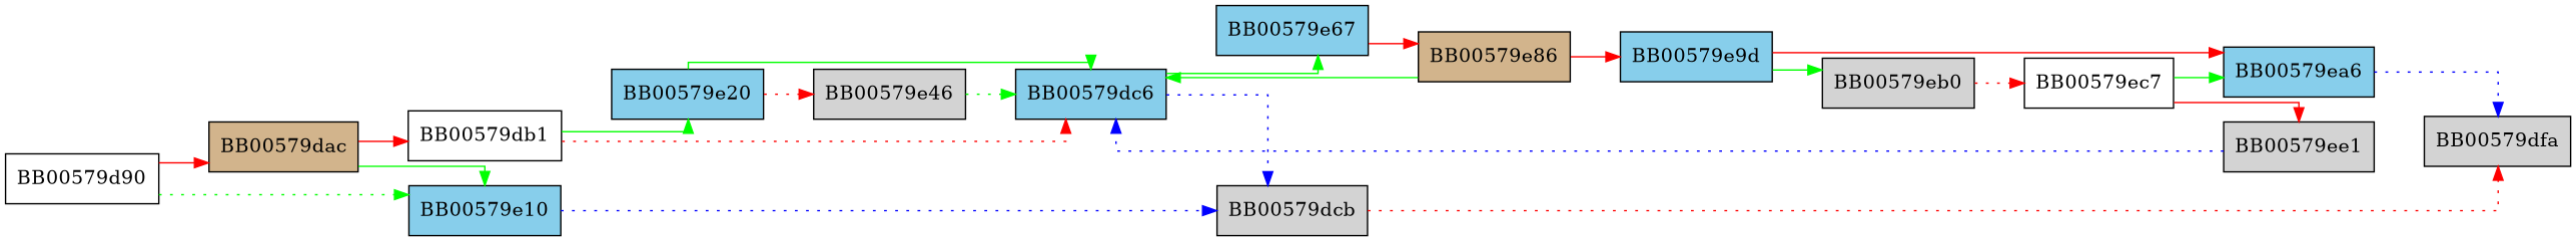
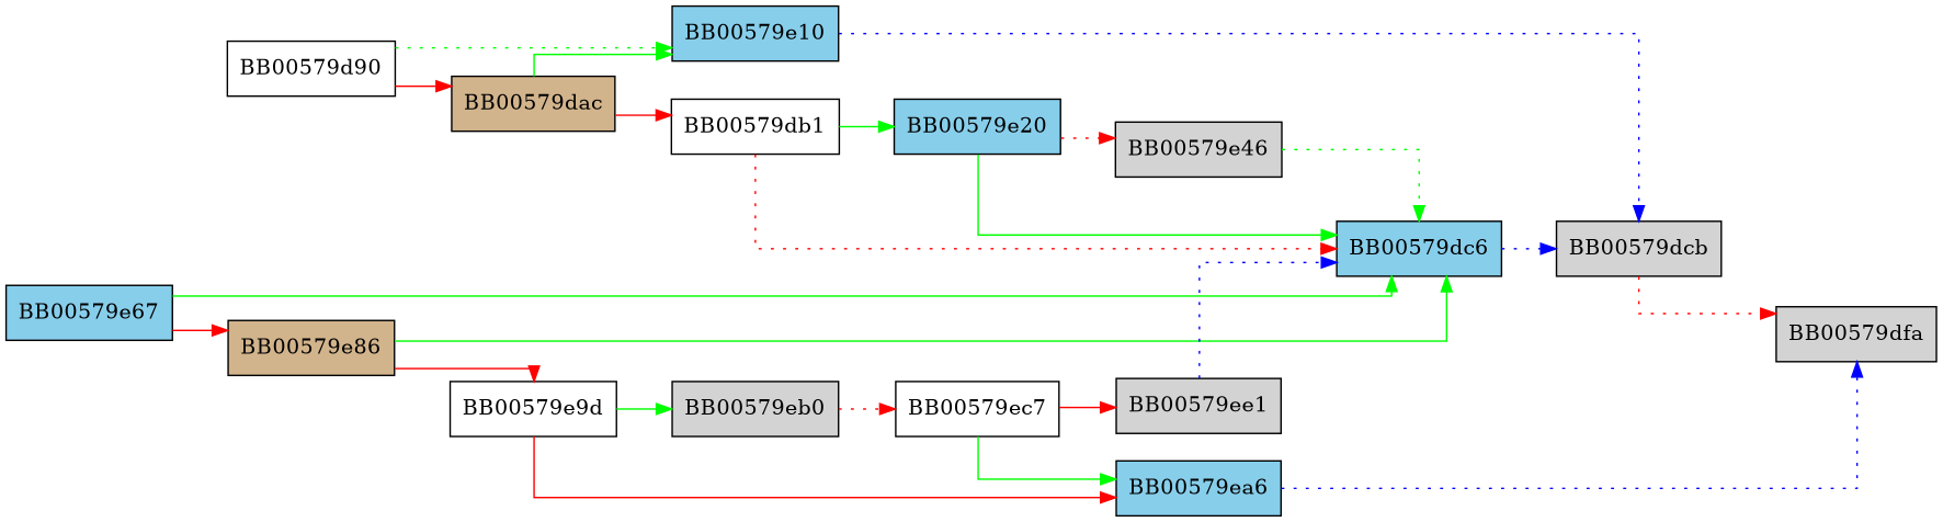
  digraph {
    rankdir=LR
    splines=ortho
    node [fillcolor=skyblue shape=box style=filled]
    edge [color=red style=solid]
    BB00579d90 [fillcolor=white]
    BB00579e10
    BB00579dac [fillcolor=tan]
    BB00579dcb [fillcolor=lightgrey]
    BB00579db1 [fillcolor=white]
    BB00579dfa [fillcolor=lightgrey]
    BB00579e20
    BB00579dc6
    BB00579e46 [fillcolor=lightgrey]
    BB00579e67
    BB00579e86 [fillcolor=tan]
-   BB00579e9d
+   BB00579e9d [fillcolor=white]
    BB00579eb0 [fillcolor=lightgrey]
    BB00579ea6
    BB00579ec7 [fillcolor=white]
    BB00579ee1 [fillcolor=lightgrey]
    BB00579d90 -> BB00579e10 [color=green style=dotted]
    BB00579d90 -> BB00579dac
    BB00579e10 -> BB00579dcb [color=blue style=dotted]
    BB00579dac -> BB00579e10 [color=green]
    BB00579dac -> BB00579db1
    BB00579dcb -> BB00579dfa [style=dotted]
    BB00579db1 -> BB00579e20 [color=green]
    BB00579db1 -> BB00579dc6 [style=dotted]
    BB00579e20 -> BB00579dc6 [color=green]
    BB00579e20 -> BB00579e46 [style=dotted]
    BB00579dc6 -> BB00579dcb [color=blue style=dotted]
    BB00579e46 -> BB00579dc6 [color=green style=dotted]
-   BB00579dc6 -> BB00579e67 [color=green]
+   BB00579e67 -> BB00579dc6 [color=green]
    BB00579e67 -> BB00579e86
    BB00579e86 -> BB00579dc6 [color=green]
    BB00579e86 -> BB00579e9d
    BB00579e9d -> BB00579eb0 [color=green]
    BB00579e9d -> BB00579ea6
    BB00579eb0 -> BB00579ec7 [style=dotted]
    BB00579ea6 -> BB00579dfa [color=blue style=dotted]
    BB00579ec7 -> BB00579ea6 [color=green]
    BB00579ec7 -> BB00579ee1
    BB00579ee1 -> BB00579dc6 [color=blue style=dotted]
  }
